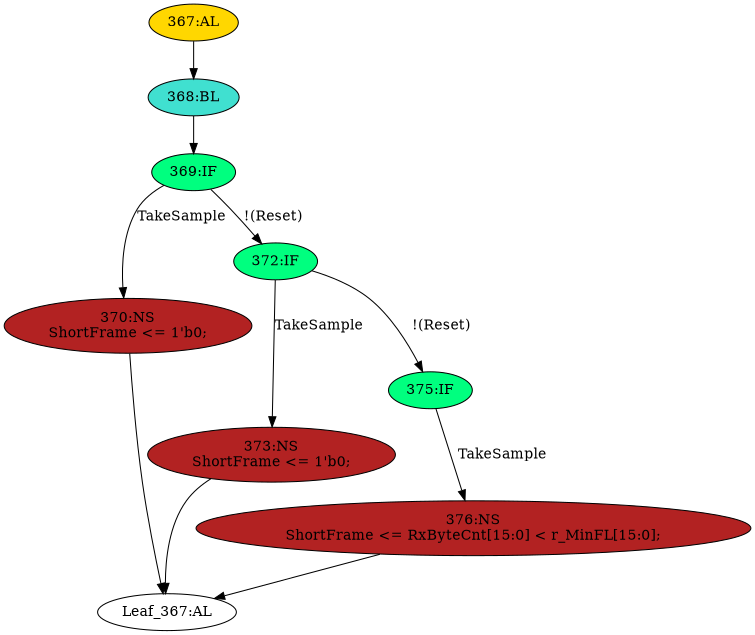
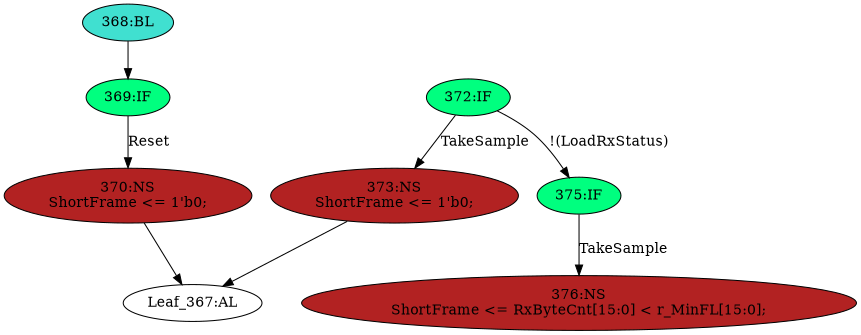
  strict digraph {
    node [fillcolor=firebrick statements="[]" style=filled typ=NonblockingSubstitution]
    edge [cond="[]" lineno=None]
    n1 [ast="<pyverilog.vparser.ast.NonblockingSubstitution object at 0x7f7882400c50>" label="373:NS\nShortFrame <= 1'b0;" statements="[<pyverilog.vparser.ast.NonblockingSubstitution object at 0x7f7882400c50>]"]
    n2 [def_var="['ShortFrame']" label="Leaf_367:AL" fillcolor="" statements="" style="" typ=""]
    n3 [ast="<pyverilog.vparser.ast.NonblockingSubstitution object at 0x7f7882400e10>" label="370:NS\nShortFrame <= 1'b0;" statements="[<pyverilog.vparser.ast.NonblockingSubstitution object at 0x7f7882400e10>]"]
    n4 [ast="<pyverilog.vparser.ast.Block object at 0x7f7882400f50>" fillcolor=turquoise label="368:BL" typ=Block]
    n5 [ast="<pyverilog.vparser.ast.IfStatement object at 0x7f7882400f90>" fillcolor=springgreen label="369:IF" typ=IfStatement]
    n6 [ast="<pyverilog.vparser.ast.IfStatement object at 0x7f7882385050>" fillcolor=springgreen label="372:IF" typ=IfStatement]
    n7 [ast="<pyverilog.vparser.ast.IfStatement object at 0x7f7882385090>" fillcolor=springgreen label="375:IF" typ=IfStatement]
    n8 [ast="<pyverilog.vparser.ast.NonblockingSubstitution object at 0x7f7882385110>" label="376:NS\nShortFrame <= RxByteCnt[15:0] < r_MinFL[15:0];" statements="[<pyverilog.vparser.ast.NonblockingSubstitution object at 0x7f7882385110>]"]
-   n9 [ast="<pyverilog.vparser.ast.Always object at 0x7f7882385550>" clk_sens=True fillcolor=gold label="367:AL" sens="['MRxClk', 'Reset']" typ=Always use_var="['Reset', 'TakeSample', 'r_MinFL', 'RxByteCnt', 'LoadRxStatus']"]
    n1 -> n2
    n3 -> n2
    n4 -> n5
-   n5 -> n3 [cond="['Reset']" label=TakeSample lineno=369]
-   n5 -> n6 [cond="['Reset']" label="!(Reset)" lineno=369]
+   n5 -> n3 [cond="['Reset']" label=Reset lineno=369]
    n6 -> n1 [cond="['LoadRxStatus']" label=TakeSample lineno=372]
-   n6 -> n7 [cond="['LoadRxStatus']" label="!(Reset)" lineno=372]
+   n6 -> n7 [cond="['LoadRxStatus']" label="!(LoadRxStatus)" lineno=372]
    n7 -> n8 [cond="['TakeSample']" label=TakeSample lineno=375]
-   n8 -> n2
-   n9 -> n4
  }
